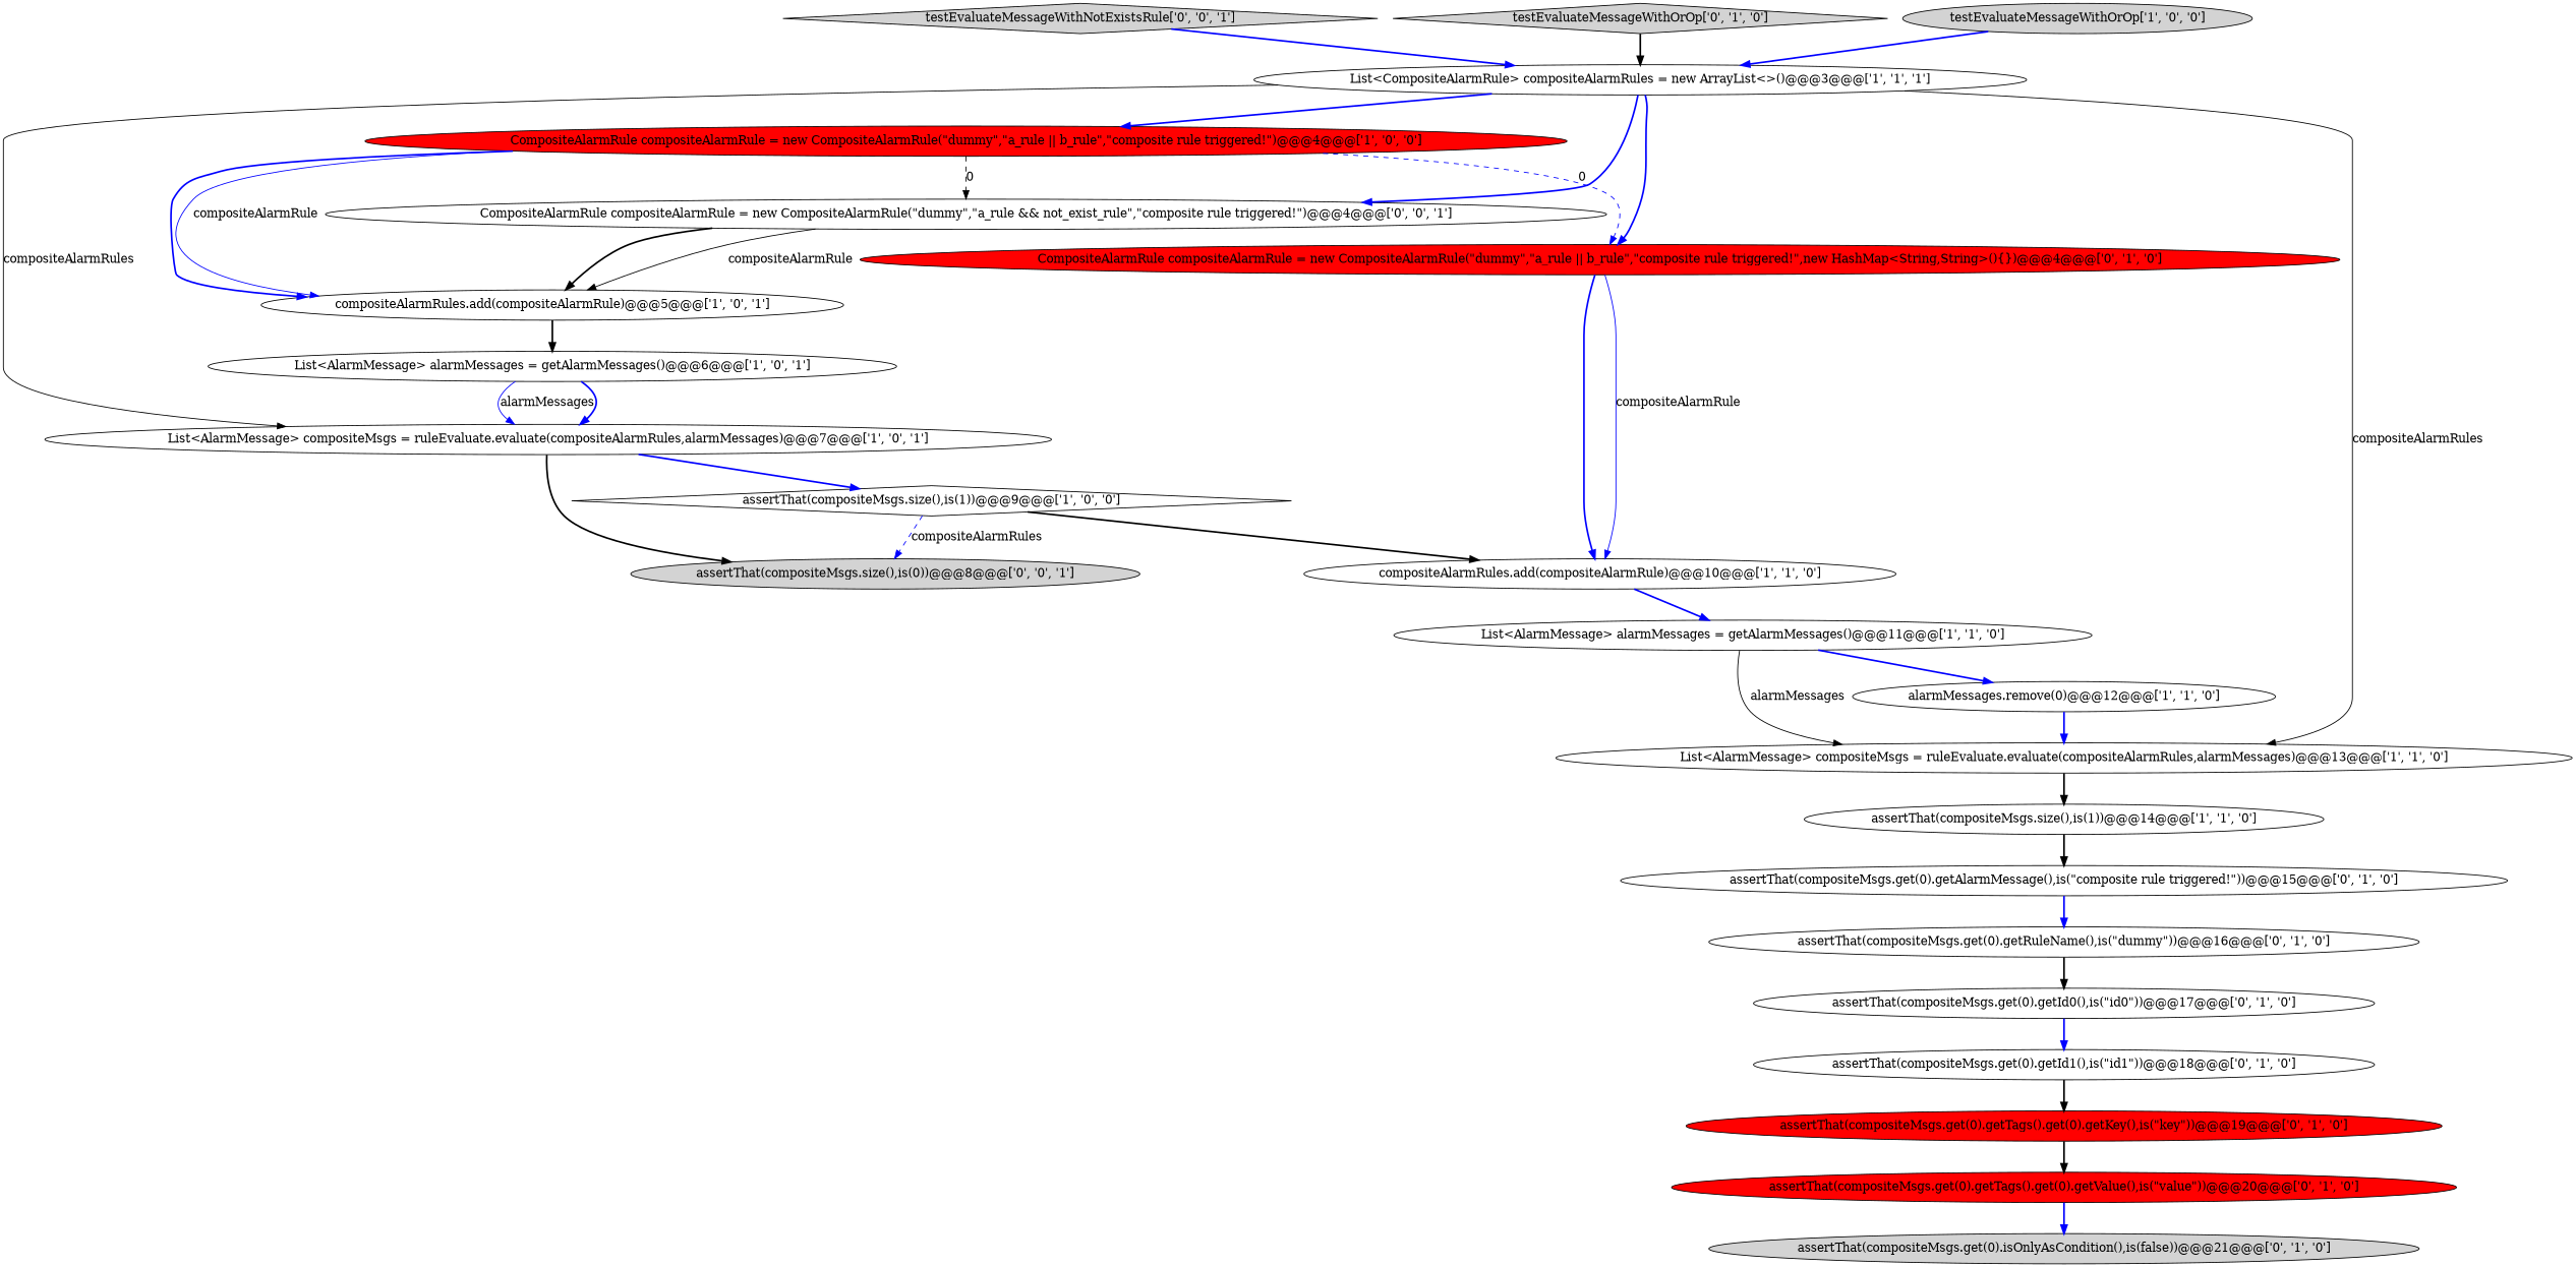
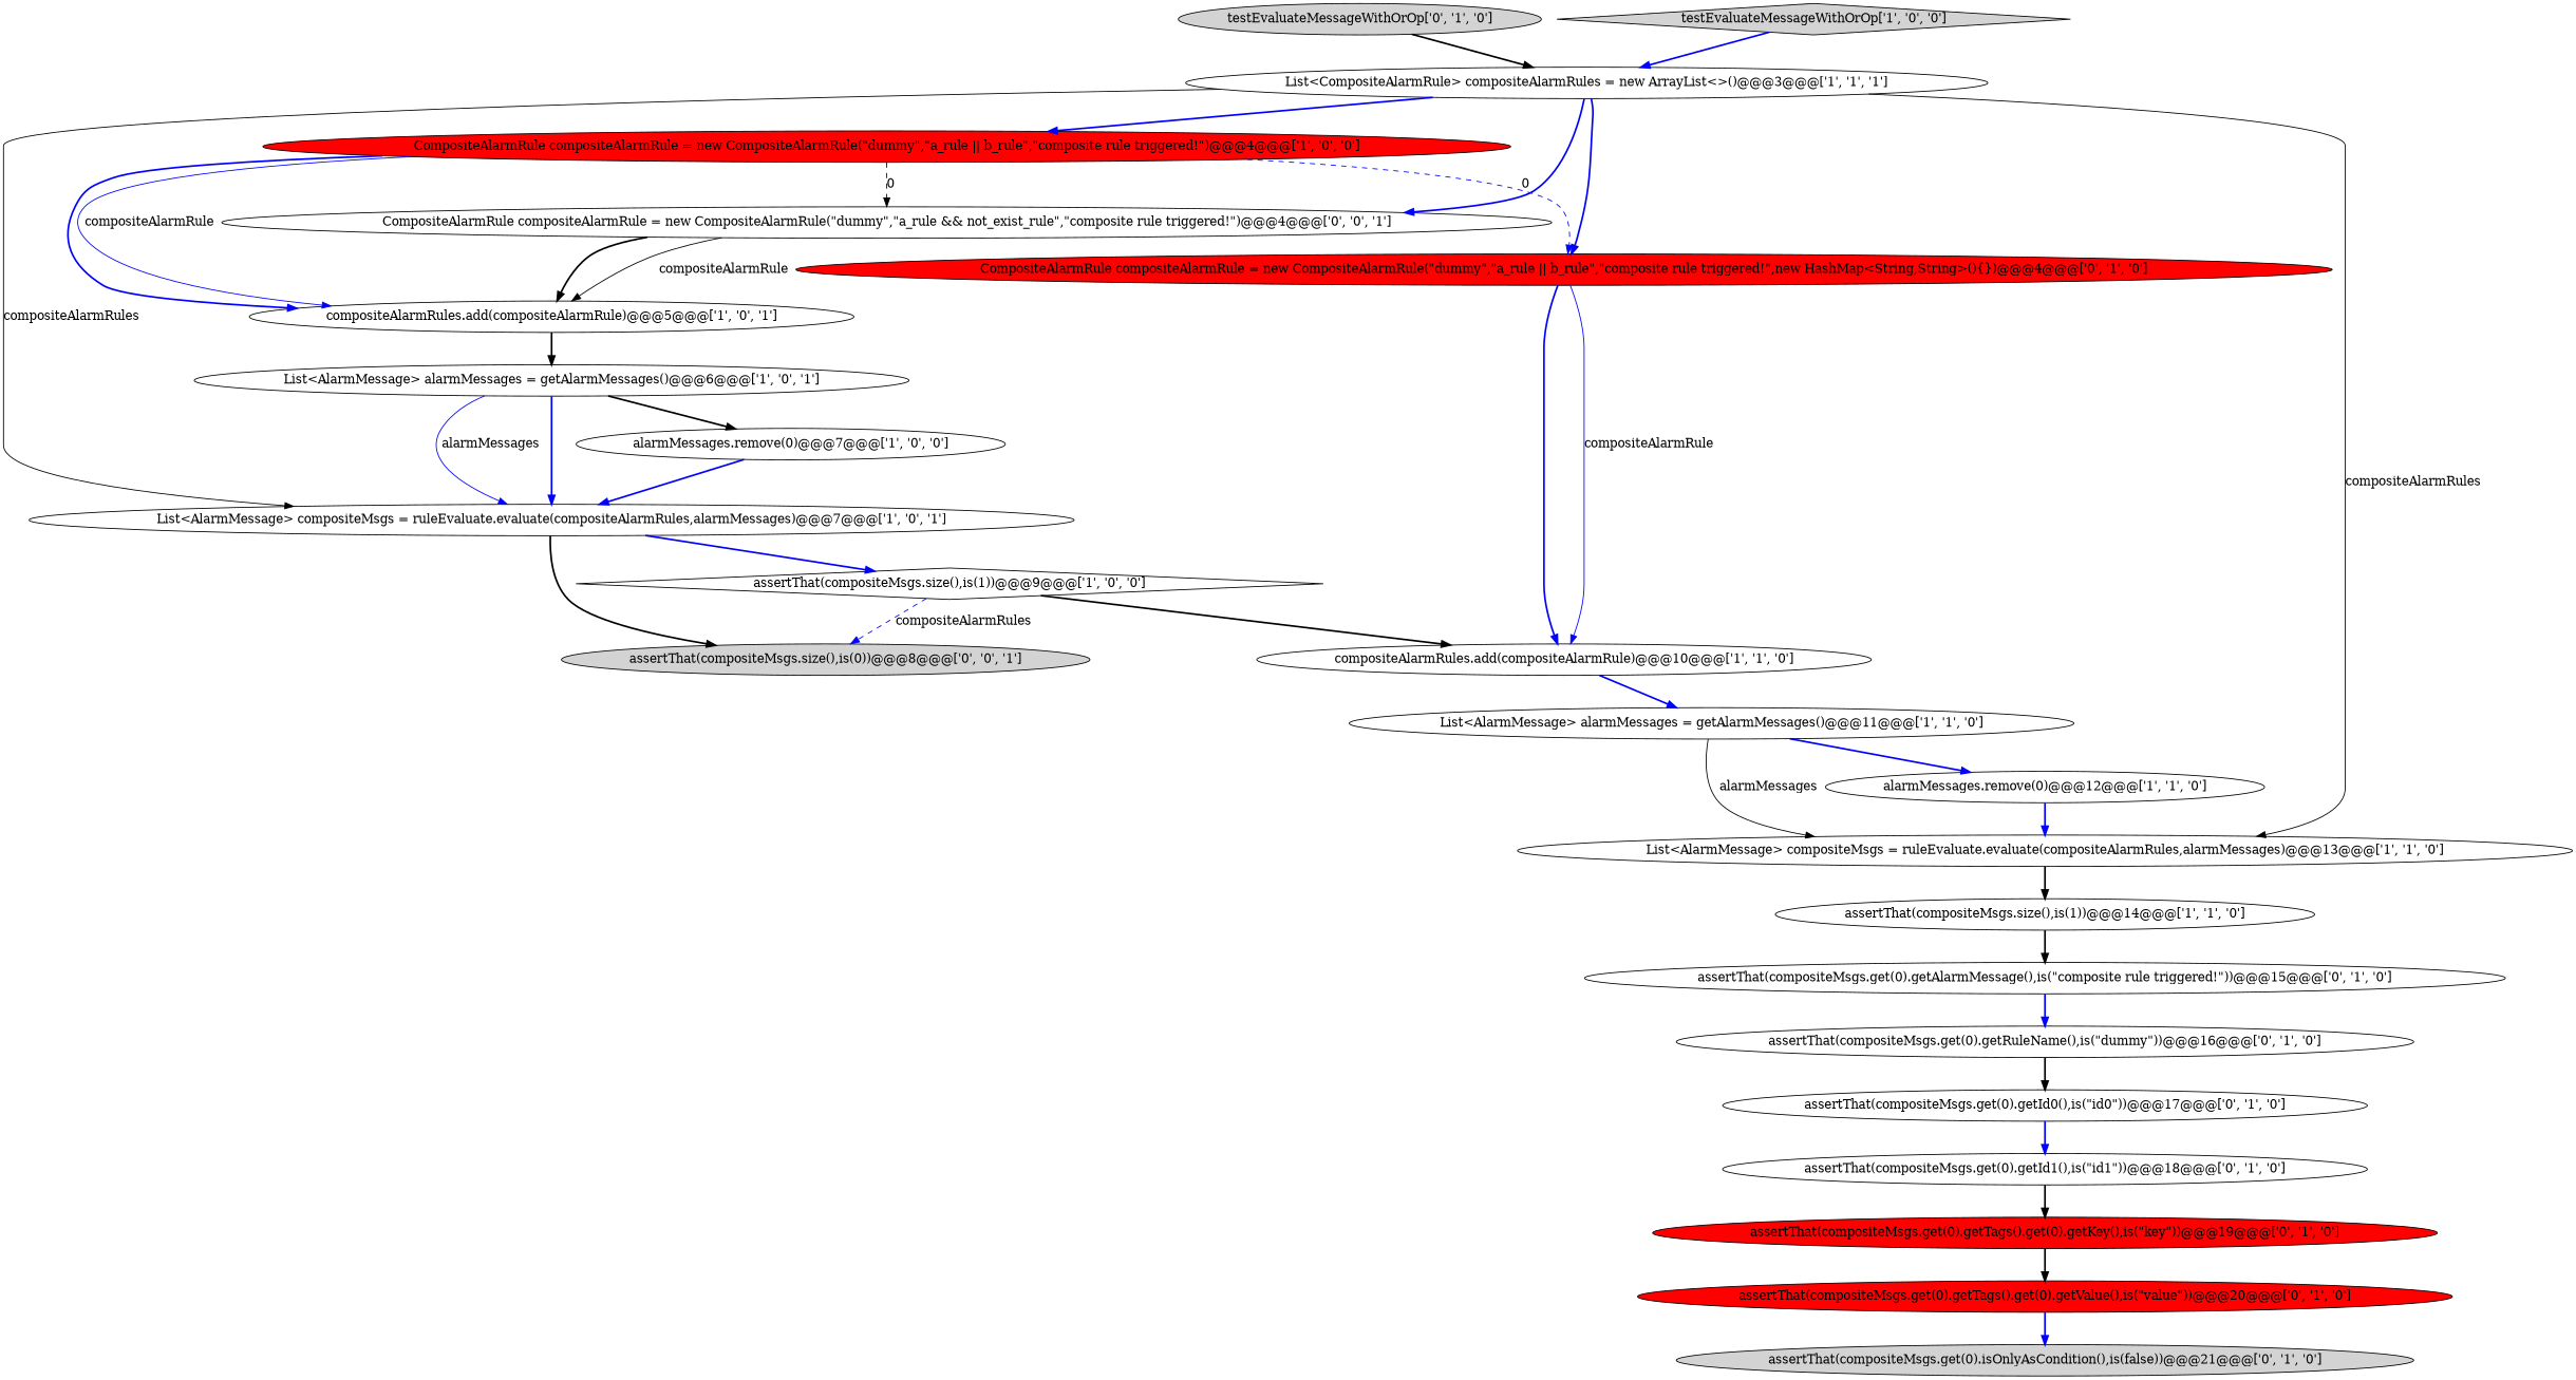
  digraph {
    node [fillcolor=white shape=ellipse style=filled]
    edge [color=blue style=bold]
-   n1 [fillcolor=lightgray label="testEvaluateMessageWithNotExistsRule['0', '0', '1']" shape=diamond]
    n2 [label="List<CompositeAlarmRule> compositeAlarmRules = new ArrayList<>()@@@3@@@['1', '1', '1']"]
    n3 [label="List<AlarmMessage> compositeMsgs = ruleEvaluate.evaluate(compositeAlarmRules,alarmMessages)@@@7@@@['1', '0', '1']"]
    n4 [fillcolor=red label="CompositeAlarmRule compositeAlarmRule = new CompositeAlarmRule(\"dummy\",\"a_rule || b_rule\",\"composite rule triggered!\",new HashMap<String,String>(){})@@@4@@@['0', '1', '0']"]
    n5 [label="List<AlarmMessage> compositeMsgs = ruleEvaluate.evaluate(compositeAlarmRules,alarmMessages)@@@13@@@['1', '1', '0']"]
    n6 [label="CompositeAlarmRule compositeAlarmRule = new CompositeAlarmRule(\"dummy\",\"a_rule && not_exist_rule\",\"composite rule triggered!\")@@@4@@@['0', '0', '1']"]
    n7 [fillcolor=red label="CompositeAlarmRule compositeAlarmRule = new CompositeAlarmRule(\"dummy\",\"a_rule || b_rule\",\"composite rule triggered!\")@@@4@@@['1', '0', '0']"]
    n8 [label="assertThat(compositeMsgs.size(),is(1))@@@9@@@['1', '0', '0']" shape=diamond]
    n9 [fillcolor=lightgray label="assertThat(compositeMsgs.size(),is(0))@@@8@@@['0', '0', '1']"]
    n10 [label="compositeAlarmRules.add(compositeAlarmRule)@@@10@@@['1', '1', '0']"]
    n11 [label="assertThat(compositeMsgs.get(0).getId1(),is(\"id1\"))@@@18@@@['0', '1', '0']"]
    n12 [fillcolor=red label="assertThat(compositeMsgs.get(0).getTags().get(0).getKey(),is(\"key\"))@@@19@@@['0', '1', '0']"]
    n13 [fillcolor=red label="assertThat(compositeMsgs.get(0).getTags().get(0).getValue(),is(\"value\"))@@@20@@@['0', '1', '0']"]
    n14 [label="List<AlarmMessage> alarmMessages = getAlarmMessages()@@@11@@@['1', '1', '0']"]
    n15 [label="assertThat(compositeMsgs.size(),is(1))@@@14@@@['1', '1', '0']"]
    n16 [label="assertThat(compositeMsgs.get(0).getAlarmMessage(),is(\"composite rule triggered!\"))@@@15@@@['0', '1', '0']"]
    n17 [label="assertThat(compositeMsgs.get(0).getRuleName(),is(\"dummy\"))@@@16@@@['0', '1', '0']"]
    n18 [label="compositeAlarmRules.add(compositeAlarmRule)@@@5@@@['1', '0', '1']"]
    n19 [label="List<AlarmMessage> alarmMessages = getAlarmMessages()@@@6@@@['1', '0', '1']"]
+   n20 [label="alarmMessages.remove(0)@@@7@@@['1', '0', '0']"]
    n21 [label="alarmMessages.remove(0)@@@12@@@['1', '1', '0']"]
-   n22 [fillcolor=lightgray label="testEvaluateMessageWithOrOp['0', '1', '0']" shape=diamond]
+   n22 [fillcolor=lightgray label="testEvaluateMessageWithOrOp['0', '1', '0']"]
    n23 [fillcolor=lightgray label="assertThat(compositeMsgs.get(0).isOnlyAsCondition(),is(false))@@@21@@@['0', '1', '0']"]
    n24 [label="assertThat(compositeMsgs.get(0).getId0(),is(\"id0\"))@@@17@@@['0', '1', '0']"]
-   n25 [fillcolor=lightgray label="testEvaluateMessageWithOrOp['1', '0', '0']"]
-   n1 -> n2
+   n25 [fillcolor=lightgray label="testEvaluateMessageWithOrOp['1', '0', '0']" shape=diamond]
    n2 -> n3 [color=black label=compositeAlarmRules style=solid]
    n2 -> n4
    n2 -> n5 [color=black label=compositeAlarmRules style=solid]
    n2 -> n6
    n2 -> n7
    n3 -> n8
    n3 -> n9 [color=black]
    n4 -> n10
    n4 -> n10 [label=compositeAlarmRule style=solid]
    n5 -> n15 [color=black]
    n6 -> n18 [color=black label=compositeAlarmRule style=solid]
    n6 -> n18 [color=black]
    n7 -> n4 [label=0 style=dashed]
    n7 -> n6 [color=black label=0 style=dashed]
    n7 -> n18 [label=compositeAlarmRule style=solid]
    n7 -> n18
    n8 -> n9 [label=compositeAlarmRules style=dashed]
    n8 -> n10 [color=black]
    n10 -> n14
    n11 -> n12 [color=black]
    n12 -> n13 [color=black]
    n13 -> n23
    n14 -> n5 [color=black label=alarmMessages style=solid]
    n14 -> n21
    n15 -> n16 [color=black]
    n16 -> n17
    n17 -> n24 [color=black]
    n18 -> n19 [color=black]
    n19 -> n3 [label=alarmMessages style=solid]
    n19 -> n3
+   n19 -> n20 [color=black]
+   n20 -> n3
    n21 -> n5
    n22 -> n2 [color=black]
    n24 -> n11
    n25 -> n2
  }
